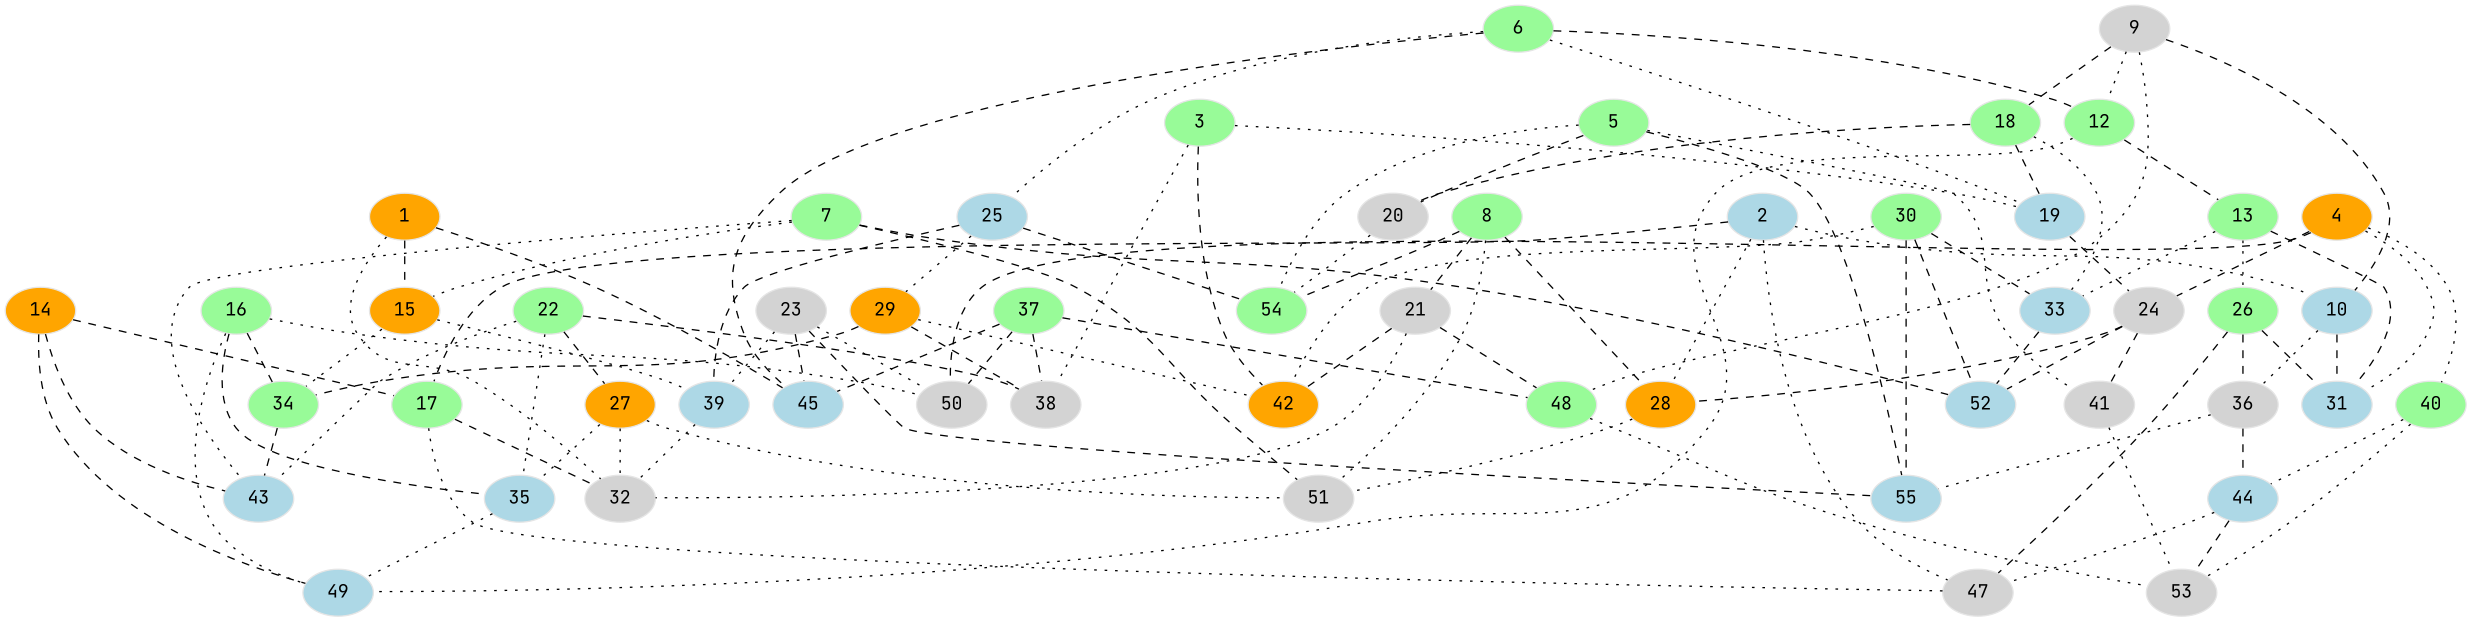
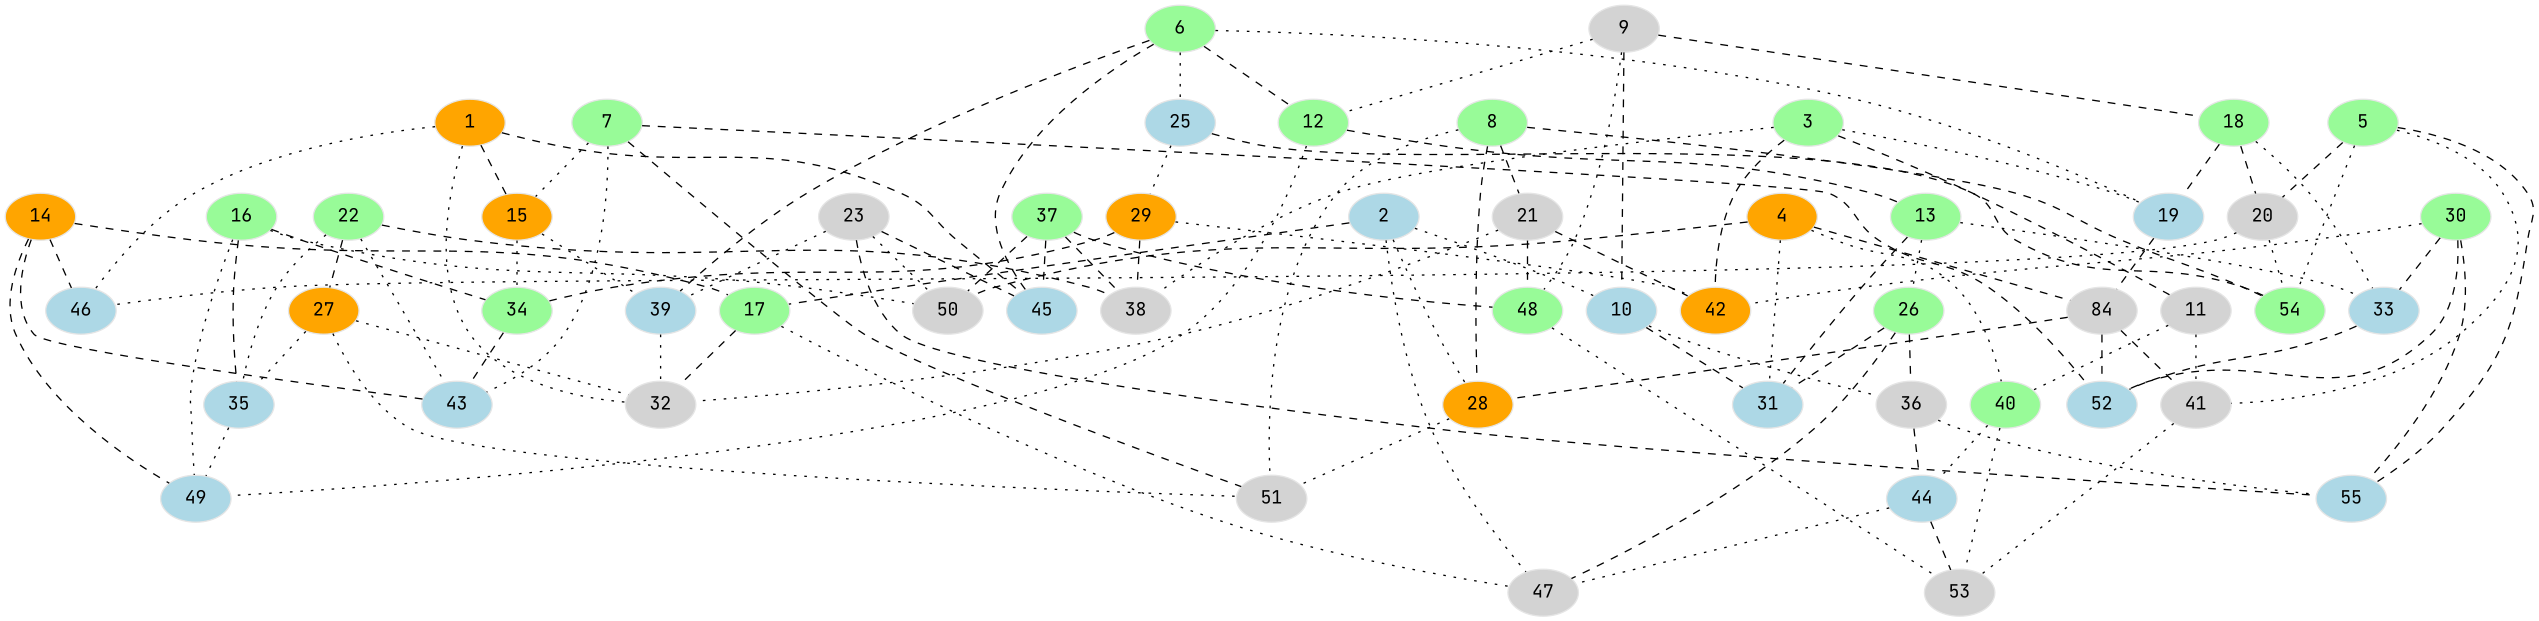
  graph {
    fontname="JetBrains Mono"
    node [color=gray90 fillcolor=palegreen fontname="JetBrains Mono" style=filled]
    edge [fontname="JetBrains Mono" style=dashed]
    1 [fillcolor=orange]
    15 [fillcolor=orange]
    32 [fillcolor=lightgrey]
    45 [fillcolor=lightblue]
+   46 [fillcolor=lightblue]
    34
    39 [fillcolor=lightblue]
    2 [fillcolor=lightblue]
    10 [fillcolor=lightblue]
    17
    28 [fillcolor=orange]
    47 [fillcolor=lightgrey]
    31 [fillcolor=lightblue]
    36 [fillcolor=lightgrey]
    51 [fillcolor=lightgrey]
+   11 [fillcolor=lightgrey]
    3
    19 [fillcolor=lightblue]
    38 [fillcolor=lightgrey]
    42 [fillcolor=orange]
    40
    41 [fillcolor=lightgrey]
-   24 [fillcolor=lightgrey]
+   24 [fillcolor=lightgrey label=84]
    4 [fillcolor=orange]
    50 [fillcolor=lightgrey]
    44 [fillcolor=lightblue]
    53 [fillcolor=lightgrey]
    20 [fillcolor=lightgrey]
    5
    54
    55 [fillcolor=lightblue]
    6
    12
    25 [fillcolor=lightblue]
    13
    49 [fillcolor=lightblue]
    29 [fillcolor=orange]
    7
    43 [fillcolor=lightblue]
    52 [fillcolor=lightblue]
    8
    21 [fillcolor=lightgrey]
    48
    9 [fillcolor=lightgrey]
    18
    33 [fillcolor=lightblue]
    26
    14 [fillcolor=orange]
    16
    35 [fillcolor=lightblue]
    22
    27 [fillcolor=orange]
    23 [fillcolor=lightgrey]
    30
    37
    1 -- 15
    1 -- 32 [style=dotted]
    1 -- 45
+   1 -- 46 [style=dotted]
    15 -- 34 [style=dotted]
    15 -- 39 [style=dotted]
    34 -- 43
    39 -- 32 [style=dotted]
    2 -- 10 [style=dotted]
    2 -- 17
    2 -- 28 [style=dotted]
    2 -- 47 [style=dotted]
    10 -- 31
    10 -- 36 [style=dotted]
    17 -- 32
    17 -- 47 [style=dotted]
    28 -- 51 [style=dotted]
    36 -- 44
    36 -- 55 [style=dotted]
+   11 -- 40 [style=dotted]
+   11 -- 41 [style=dotted]
+   3 -- 11
    3 -- 19 [style=dotted]
    3 -- 38 [style=dotted]
    3 -- 42
    19 -- 24
    40 -- 44 [style=dotted]
    40 -- 53 [style=dotted]
    41 -- 53 [style=dotted]
    24 -- 28
    24 -- 41
    24 -- 52
    4 -- 31 [style=dotted]
    4 -- 40 [style=dotted]
    4 -- 24
    4 -- 50
    44 -- 47 [style=dotted]
    44 -- 53
+   20 -- 46 [style=dotted]
    20 -- 54 [style=dotted]
    5 -- 41 [style=dotted]
    5 -- 20
    5 -- 54 [style=dotted]
    5 -- 55
    6 -- 45
    6 -- 19 [style=dotted]
    6 -- 12
    6 -- 25 [style=dotted]
    12 -- 13
    12 -- 49 [style=dotted]
-   25 -- 39
+   6 -- 39
    25 -- 54
    25 -- 29 [style=dotted]
    13 -- 31
    13 -- 33 [style=dotted]
    13 -- 26 [style=dotted]
    29 -- 34
    29 -- 38
    29 -- 42 [style=dotted]
    7 -- 15 [style=dotted]
    7 -- 51
    7 -- 43 [style=dotted]
    7 -- 52
    8 -- 28
    8 -- 51 [style=dotted]
    8 -- 54
    8 -- 21
    21 -- 32 [style=dotted]
    21 -- 42
    21 -- 48
    48 -- 53 [style=dotted]
    9 -- 10
    9 -- 12 [style=dotted]
    9 -- 48 [style=dotted]
    9 -- 18
    18 -- 19
    18 -- 20
    18 -- 33 [style=dotted]
    33 -- 52
    26 -- 47
    26 -- 31
    26 -- 36
+   14 -- 46
    14 -- 17
    14 -- 49
    14 -- 43
    16 -- 34
    16 -- 50 [style=dotted]
    16 -- 49 [style=dotted]
    16 -- 35
    35 -- 49 [style=dotted]
    22 -- 38
    22 -- 43 [style=dotted]
    22 -- 35 [style=dotted]
    22 -- 27
    27 -- 32 [style=dotted]
    27 -- 51 [style=dotted]
    27 -- 35 [style=dotted]
    23 -- 45
    23 -- 39 [style=dotted]
    23 -- 50 [style=dotted]
    23 -- 55
    30 -- 42 [style=dotted]
    30 -- 55
    30 -- 52
    30 -- 33
    37 -- 45
    37 -- 38
    37 -- 50
    37 -- 48
  }
